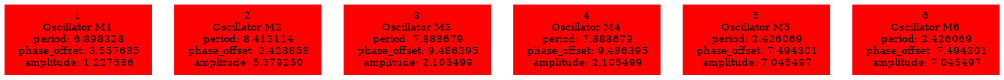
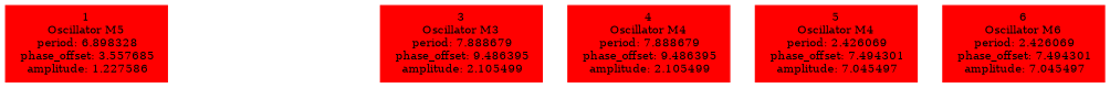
  digraph {
    forcelabels=true
    node [color=red fontsize=8 shape=box style=filled]
-   n1 [label=<1<BR />Oscillator M1<BR /> period: 6.898328<BR /> phase_offset: 3.557685<BR /> amplitude: 1.227586>]
-   n2 [label=<2<BR />Oscillator M2<BR /> period: 8.413114<BR /> phase_offset: 3.428858<BR /> amplitude: 5.379250>]
+   n1 [label=<1<BR />Oscillator M5<BR /> period: 6.898328<BR /> phase_offset: 3.557685<BR /> amplitude: 1.227586>]
    n3 [label=<3<BR />Oscillator M3<BR /> period: 7.888679<BR /> phase_offset: 9.486395<BR /> amplitude: 2.105499>]
    n4 [label=<4<BR />Oscillator M4<BR /> period: 7.888679<BR /> phase_offset: 9.486395<BR /> amplitude: 2.105499>]
-   n5 [label=<5<BR />Oscillator M5<BR /> period: 2.426069<BR /> phase_offset: 7.494301<BR /> amplitude: 7.045497>]
+   n5 [label=<5<BR />Oscillator M4<BR /> period: 2.426069<BR /> phase_offset: 7.494301<BR /> amplitude: 7.045497>]
    n6 [label=<6<BR />Oscillator M6<BR /> period: 2.426069<BR /> phase_offset: 7.494301<BR /> amplitude: 7.045497>]
  }
